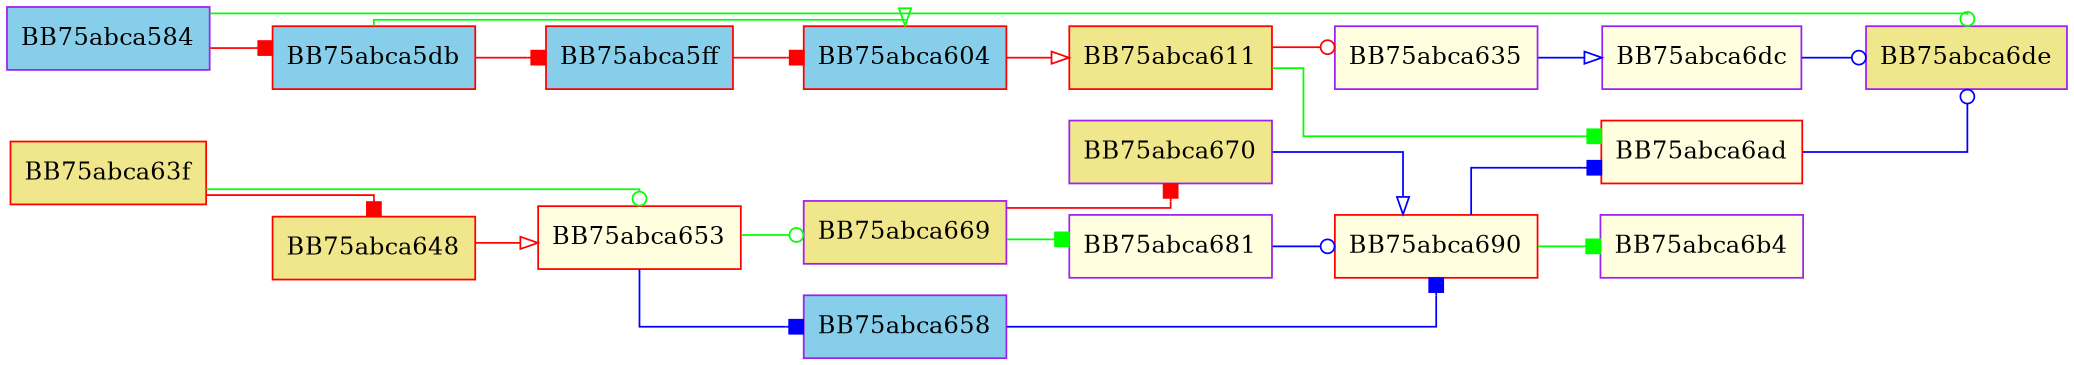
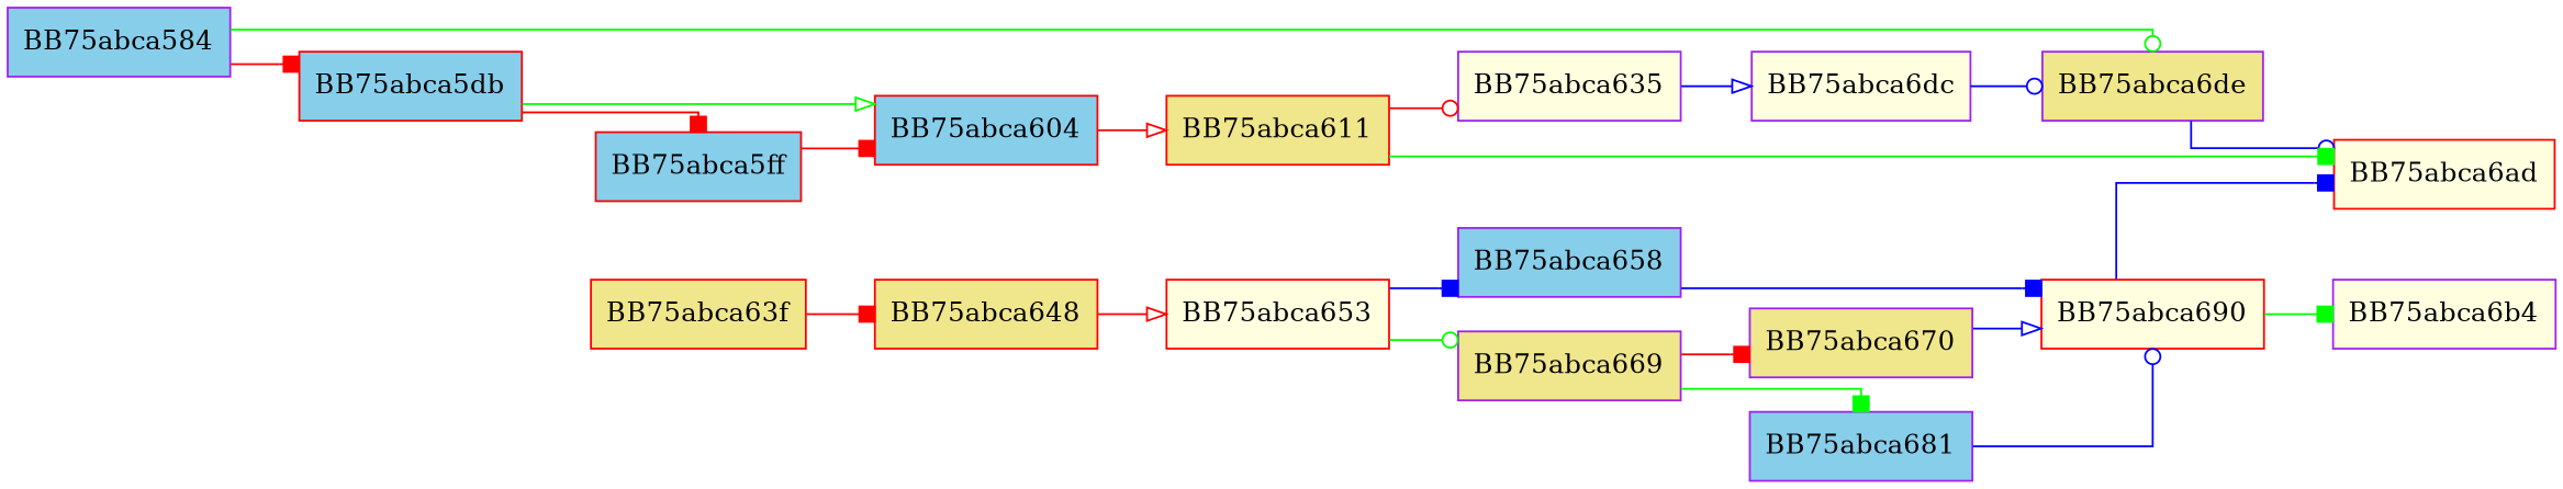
  digraph {
    rankdir=LR
    splines=ortho
    node [color=purple fillcolor=skyblue shape=box style=filled]
    edge [arrowhead=box color=red]
    BB75abca584
    BB75abca6de [fillcolor=khaki]
    BB75abca5db [color=red]
    BB75abca604 [color=red]
    BB75abca5ff [color=red]
    BB75abca611 [color=red fillcolor=khaki]
    BB75abca63f [color=red fillcolor=khaki]
    BB75abca653 [color=red fillcolor=lightyellow]
    BB75abca648 [color=red fillcolor=khaki]
    BB75abca6ad [color=red fillcolor=lightyellow]
    BB75abca635 [fillcolor=lightyellow]
    BB75abca669 [fillcolor=khaki]
    BB75abca658
    BB75abca6dc [fillcolor=lightyellow]
-   BB75abca681 [fillcolor=lightyellow]
+   BB75abca681
    BB75abca670 [fillcolor=khaki]
    BB75abca690 [color=red fillcolor=lightyellow]
    BB75abca6b4 [fillcolor=lightyellow]
    BB75abca584 -> BB75abca6de [arrowhead=odot color=green]
    BB75abca584 -> BB75abca5db
    BB75abca5db -> BB75abca604 [arrowhead=onormal color=green]
    BB75abca5db -> BB75abca5ff
    BB75abca604 -> BB75abca611 [arrowhead=onormal]
    BB75abca5ff -> BB75abca604
    BB75abca611 -> BB75abca6ad [color=green]
    BB75abca611 -> BB75abca635 [arrowhead=odot]
-   BB75abca63f -> BB75abca653 [arrowhead=odot color=green]
    BB75abca63f -> BB75abca648
    BB75abca653 -> BB75abca669 [arrowhead=odot color=green]
    BB75abca653 -> BB75abca658 [color=blue]
    BB75abca648 -> BB75abca653 [arrowhead=onormal]
-   BB75abca6ad -> BB75abca6de [arrowhead=odot color=blue]
+   BB75abca6de -> BB75abca6ad [arrowhead=odot color=blue]
    BB75abca635 -> BB75abca6dc [arrowhead=onormal color=blue]
    BB75abca669 -> BB75abca681 [color=green]
    BB75abca669 -> BB75abca670
    BB75abca658 -> BB75abca690 [color=blue]
    BB75abca6dc -> BB75abca6de [arrowhead=odot color=blue]
    BB75abca681 -> BB75abca690 [arrowhead=odot color=blue]
    BB75abca670 -> BB75abca690 [arrowhead=onormal color=blue]
    BB75abca690 -> BB75abca6ad [color=blue]
    BB75abca690 -> BB75abca6b4 [color=green]
  }
